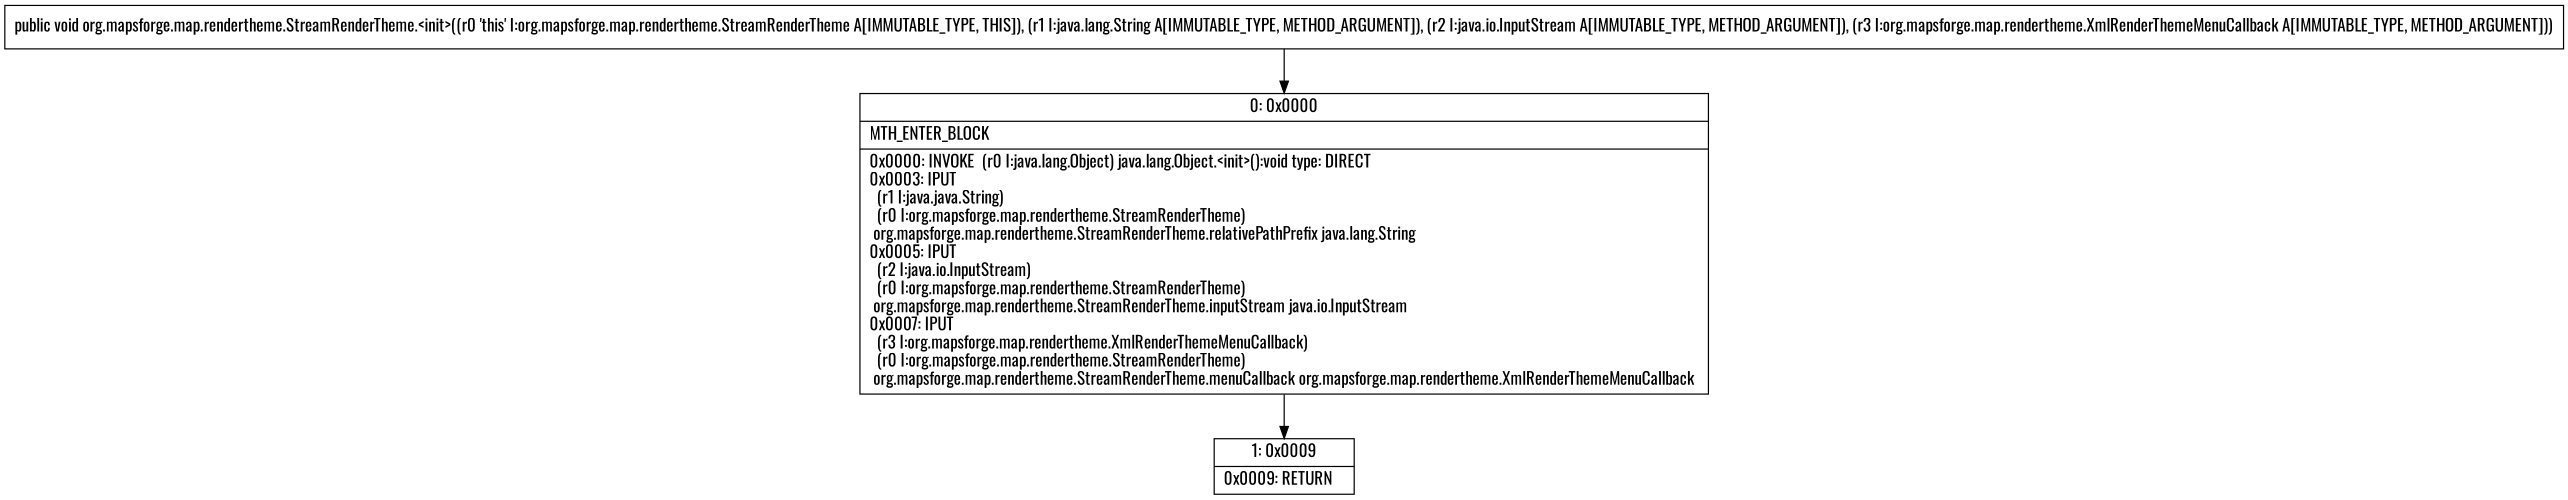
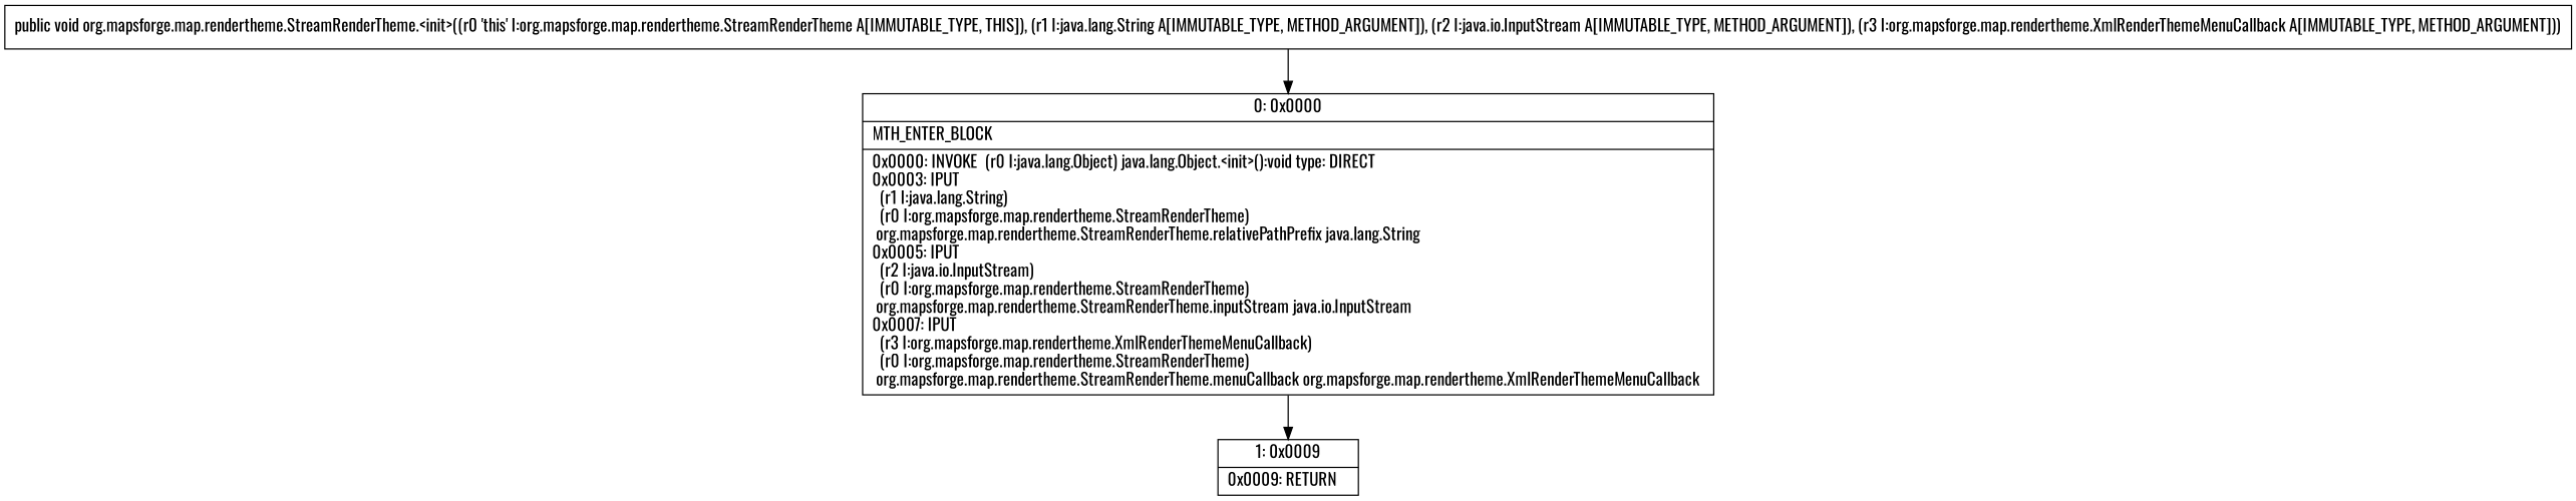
  digraph {
    fontname=Oswald
    node [shape=record fontname=Oswald]
    edge [fontname=Oswald]
-   n1 [label="{0\:\ 0x0000|MTH_ENTER_BLOCK\l|0x0000: INVOKE  (r0 I:java.lang.Object) java.lang.Object.\<init\>():void type: DIRECT \l0x0003: IPUT  \l  (r1 I:java.java.String)\l  (r0 I:org.mapsforge.map.rendertheme.StreamRenderTheme)\l org.mapsforge.map.rendertheme.StreamRenderTheme.relativePathPrefix java.lang.String \l0x0005: IPUT  \l  (r2 I:java.io.InputStream)\l  (r0 I:org.mapsforge.map.rendertheme.StreamRenderTheme)\l org.mapsforge.map.rendertheme.StreamRenderTheme.inputStream java.io.InputStream \l0x0007: IPUT  \l  (r3 I:org.mapsforge.map.rendertheme.XmlRenderThemeMenuCallback)\l  (r0 I:org.mapsforge.map.rendertheme.StreamRenderTheme)\l org.mapsforge.map.rendertheme.StreamRenderTheme.menuCallback org.mapsforge.map.rendertheme.XmlRenderThemeMenuCallback \l}"]
+   n1 [label="{0\:\ 0x0000|MTH_ENTER_BLOCK\l|0x0000: INVOKE  (r0 I:java.lang.Object) java.lang.Object.\<init\>():void type: DIRECT \l0x0003: IPUT  \l  (r1 I:java.lang.String)\l  (r0 I:org.mapsforge.map.rendertheme.StreamRenderTheme)\l org.mapsforge.map.rendertheme.StreamRenderTheme.relativePathPrefix java.lang.String \l0x0005: IPUT  \l  (r2 I:java.io.InputStream)\l  (r0 I:org.mapsforge.map.rendertheme.StreamRenderTheme)\l org.mapsforge.map.rendertheme.StreamRenderTheme.inputStream java.io.InputStream \l0x0007: IPUT  \l  (r3 I:org.mapsforge.map.rendertheme.XmlRenderThemeMenuCallback)\l  (r0 I:org.mapsforge.map.rendertheme.StreamRenderTheme)\l org.mapsforge.map.rendertheme.StreamRenderTheme.menuCallback org.mapsforge.map.rendertheme.XmlRenderThemeMenuCallback \l}"]
    n2 [label="{1\:\ 0x0009|0x0009: RETURN   \l}"]
    n3 [label="{public void org.mapsforge.map.rendertheme.StreamRenderTheme.\<init\>((r0 'this' I:org.mapsforge.map.rendertheme.StreamRenderTheme A[IMMUTABLE_TYPE, THIS]), (r1 I:java.lang.String A[IMMUTABLE_TYPE, METHOD_ARGUMENT]), (r2 I:java.io.InputStream A[IMMUTABLE_TYPE, METHOD_ARGUMENT]), (r3 I:org.mapsforge.map.rendertheme.XmlRenderThemeMenuCallback A[IMMUTABLE_TYPE, METHOD_ARGUMENT])) }"]
    n1 -> n2
    n3 -> n1
  }
